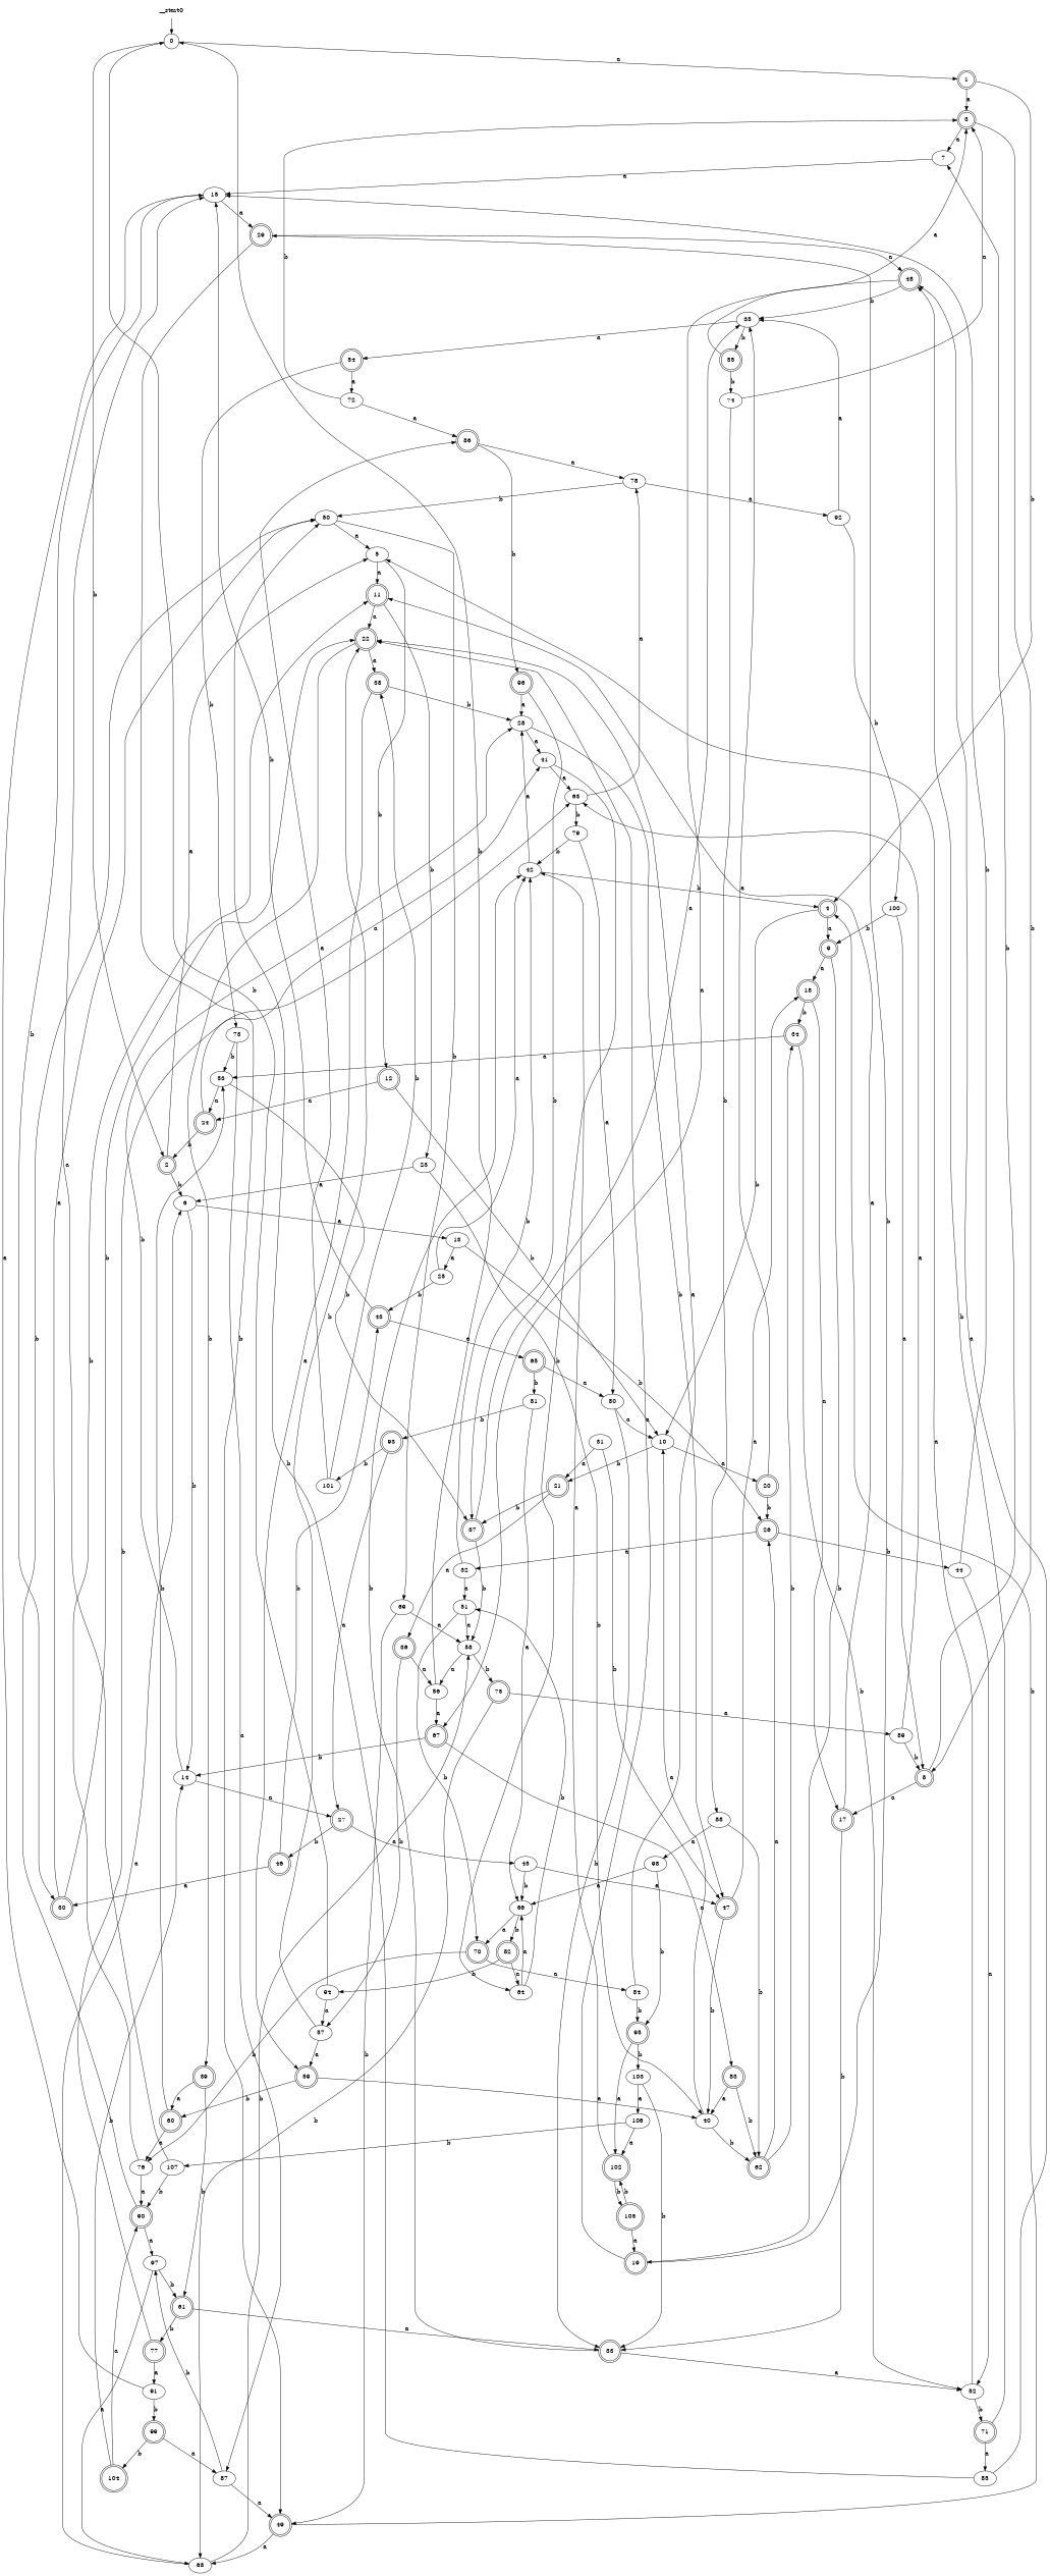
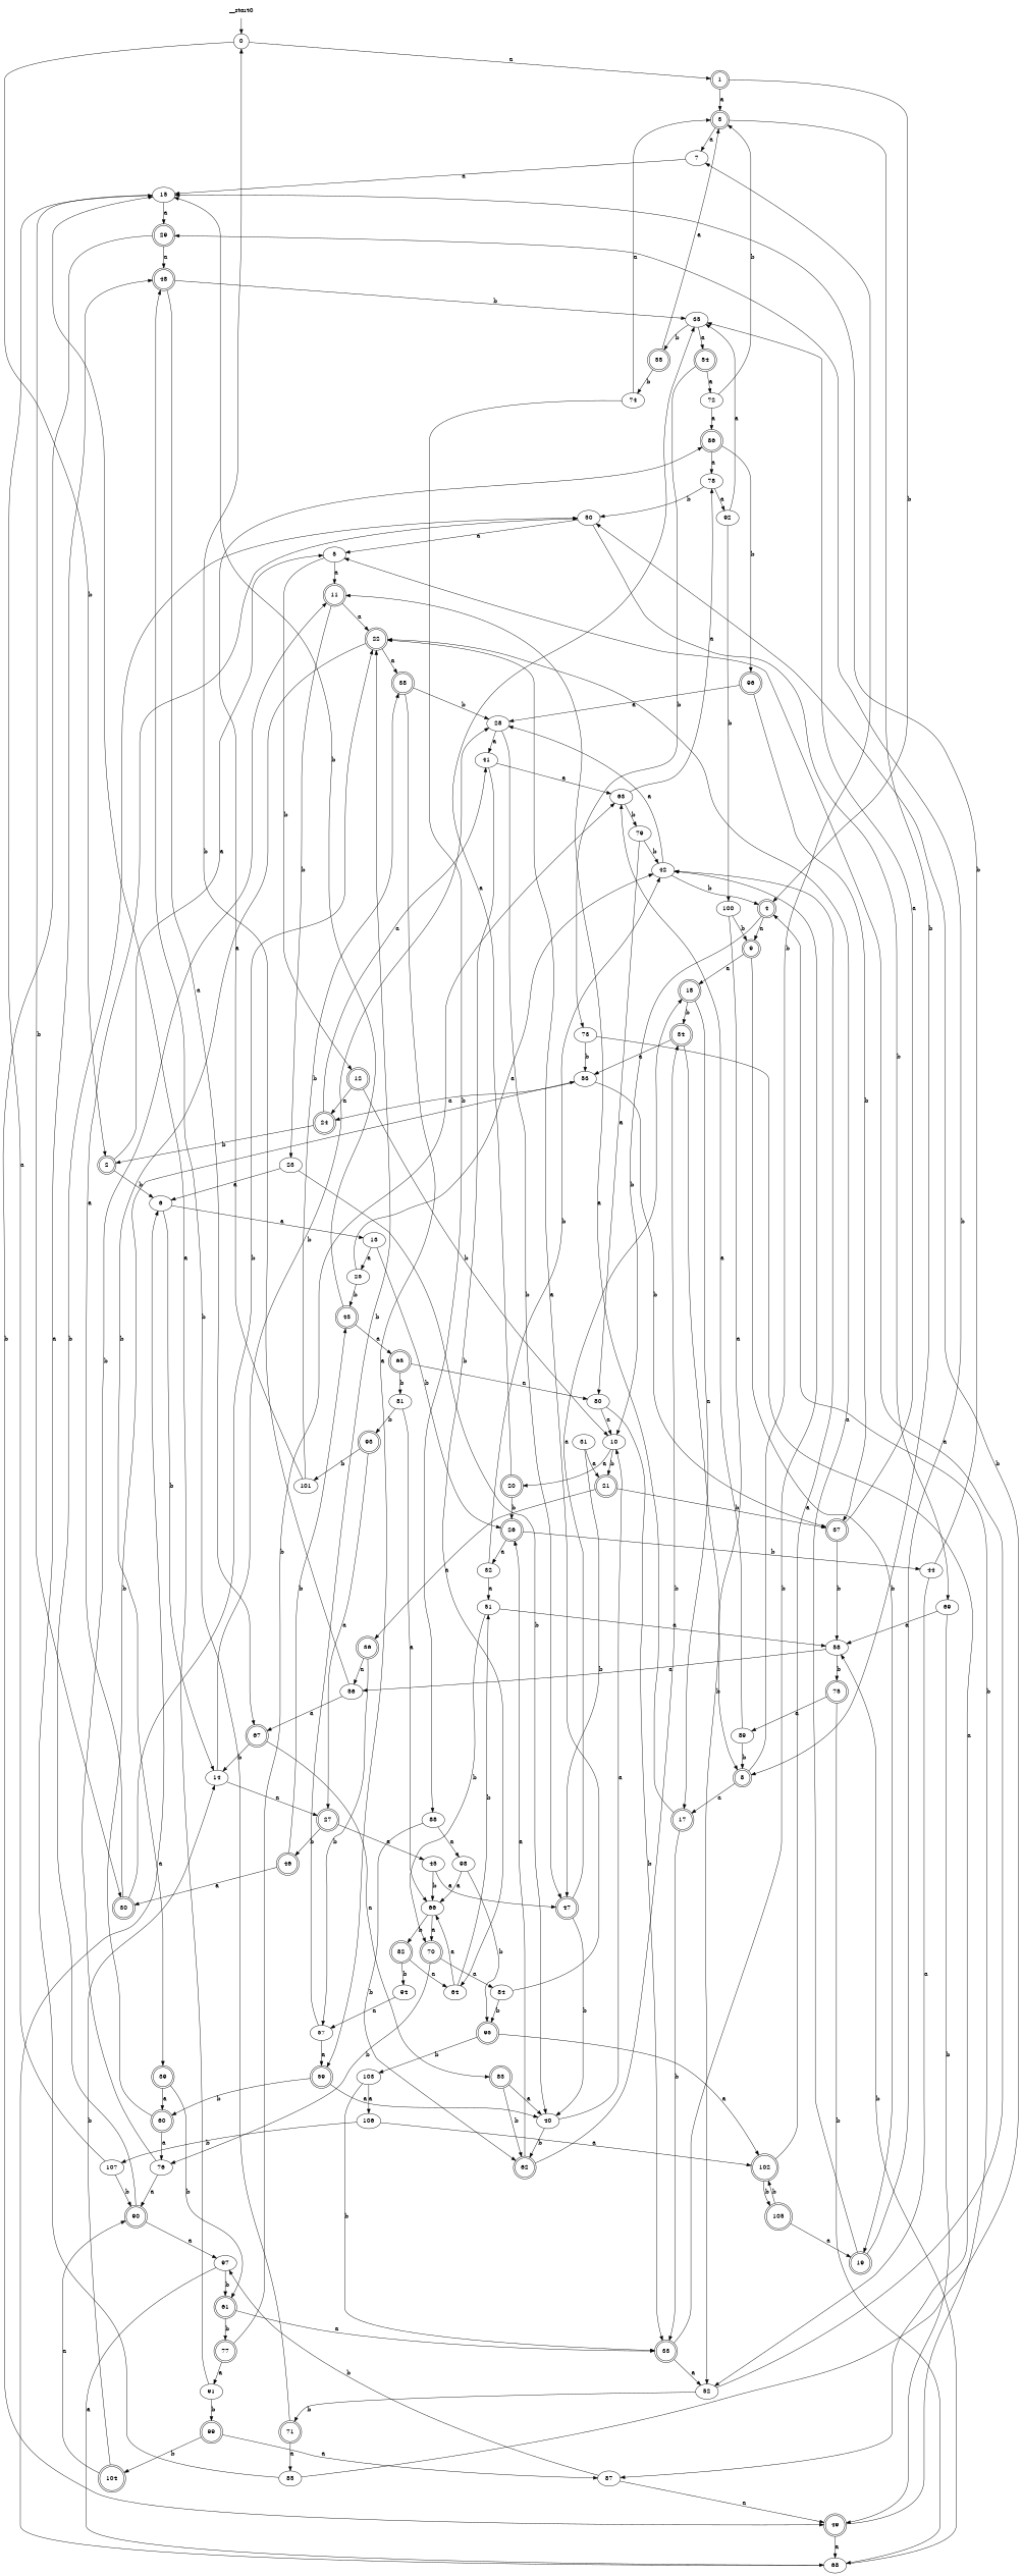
  digraph {
    node [shape=doublecircle]
    __start0 [shape=none]
    0 [shape=circle]
    1
    2
    3
    4
    5 [shape=""]
    6 [shape=""]
    7 [shape=""]
    8
    9
    10 [shape=""]
    11
    12
    13 [shape=""]
    14 [shape=""]
    15 [shape=""]
    17
    18
    19
    20
    21
    22
    23 [shape=""]
    24
    25 [shape=""]
    26
    27
    28 [shape=""]
    29
    30
    33
    34
    35 [shape=""]
    36
    37
    38
    39
    40 [shape=""]
    41 [shape=""]
    42 [shape=""]
    43
    32 [shape=""]
    44 [shape=""]
    45 [shape=""]
    46
    47
    48
    49
    50 [shape=""]
    31 [shape=""]
    51 [shape=""]
    52 [shape=""]
    53 [shape=""]
    54
    55
    56 [shape=""]
    57 [shape=""]
    58 [shape=""]
    59
    60
    61
    62
    63 [shape=""]
    64 [shape=""]
    65
    66 [shape=""]
    67
    68 [shape=""]
    69 [shape=""]
    70
    71
    72 [shape=""]
    73 [shape=""]
    74 [shape=""]
    75
    76 [shape=""]
    77
    78 [shape=""]
    79 [shape=""]
    80 [shape=""]
    81 [shape=""]
    82
    83
    84 [shape=""]
    85 [shape=""]
    86
    87 [shape=ellipse]
    88 [shape=""]
    89 [shape=""]
    90
    91 [shape=""]
    92 [shape=""]
    93
    94 [shape=""]
    95
    96
    97 [shape=""]
    98 [shape=""]
    99
    100 [shape=""]
    101 [shape=""]
    102
    103 [shape=""]
    104
    105
    106 [shape=""]
    107 [shape=""]
    __start0 -> 0
    0 -> 1 [label=a]
    0 -> 2 [label=b]
    1 -> 3 [label=a]
    1 -> 4 [label=b]
    2 -> 5 [label=a]
    2 -> 6 [label=b]
    3 -> 7 [label=a]
    3 -> 8 [label=b]
    4 -> 9 [label=a]
    4 -> 10 [label=b]
    5 -> 11 [label=a]
    5 -> 12 [label=b]
    6 -> 13 [label=a]
    6 -> 14 [label=b]
    7 -> 15 [label=a]
    8 -> 7 [label=b]
    8 -> 17 [label=a]
    9 -> 18 [label=a]
    9 -> 19 [label=b]
    10 -> 20 [label=a]
    10 -> 21 [label=b]
    11 -> 22 [label=a]
    11 -> 23 [label=b]
    12 -> 10 [label=b]
    12 -> 24 [label=a]
    13 -> 25 [label=a]
    13 -> 26 [label=b]
    14 -> 27 [label=a]
    14 -> 28 [label=b]
    15 -> 29 [label=a]
    15 -> 30 [label=b]
    17 -> 11 [label=a]
    17 -> 33 [label=b]
    18 -> 17 [label=a]
    18 -> 34 [label=b]
    19 -> 22 [label=a]
    19 -> 29 [label=b]
    20 -> 26 [label=b]
    20 -> 35 [label=a]
    21 -> 36 [label=a]
    21 -> 37 [label=b]
    22 -> 38 [label=a]
    22 -> 39 [label=b]
    23 -> 6 [label=a]
    23 -> 40 [label=b]
    24 -> 2 [label=b]
    24 -> 41 [label=a]
    25 -> 42 [label=a]
    25 -> 43 [label=b]
    26 -> 32 [label=a]
    26 -> 44 [label=b]
    27 -> 45 [label=a]
    27 -> 46 [label=b]
    28 -> 41 [label=a]
    28 -> 47 [label=b]
    29 -> 48 [label=a]
    29 -> 49 [label=b]
    30 -> 22 [label=b]
    30 -> 50 [label=a]
    33 -> 42 [label=b]
    33 -> 52 [label=a]
    34 -> 52 [label=b]
    34 -> 53 [label=a]
    35 -> 54 [label=a]
    35 -> 55 [label=b]
    36 -> 56 [label=a]
    36 -> 57 [label=b]
    37 -> 35 [label=a]
    37 -> 58 [label=b]
    38 -> 28 [label=b]
    38 -> 59 [label=a]
    39 -> 60 [label=a]
    39 -> 61 [label=b]
    40 -> 10 [label=a]
    40 -> 62 [label=b]
    41 -> 63 [label=a]
    41 -> 64 [label=b]
    42 -> 4 [label=b]
    42 -> 28 [label=a]
    43 -> 15 [label=b]
    43 -> 65 [label=a]
    32 -> 42 [label=b]
    32 -> 51 [label=a]
    44 -> 15 [label=b]
    44 -> 52 [label=a]
    45 -> 47 [label=a]
    45 -> 66 [label=b]
    46 -> 30 [label=a]
    46 -> 43 [label=b]
    47 -> 18 [label=a]
    47 -> 40 [label=b]
    48 -> 35 [label=b]
    48 -> 67 [label=a]
    49 -> 4 [label=b]
    49 -> 68 [label=a]
    50 -> 5 [label=a]
    50 -> 69 [label=b]
    31 -> 21 [label=a]
    31 -> 47 [label=b]
    51 -> 58 [label=a]
    51 -> 70 [label=b]
    52 -> 5 [label=a]
    52 -> 71 [label=b]
    53 -> 24 [label=a]
    53 -> 37 [label=b]
    54 -> 72 [label=a]
    54 -> 73 [label=b]
    55 -> 3 [label=a]
    55 -> 74 [label=b]
    56 -> 0 [label=b]
    56 -> 67 [label=a]
    57 -> 22 [label=b]
    57 -> 59 [label=a]
    58 -> 56 [label=a]
    58 -> 75 [label=b]
    59 -> 40 [label=a]
    59 -> 60 [label=b]
    60 -> 53 [label=b]
    60 -> 76 [label=a]
    61 -> 33 [label=a]
    61 -> 77 [label=b]
    62 -> 26 [label=a]
    62 -> 34 [label=b]
    63 -> 78 [label=a]
    63 -> 79 [label=b]
    64 -> 51 [label=b]
    64 -> 66 [label=a]
    65 -> 80 [label=a]
    65 -> 81 [label=b]
    66 -> 70 [label=a]
    66 -> 82 [label=b]
    67 -> 14 [label=b]
    67 -> 83 [label=a]
    68 -> 6 [label=a]
    68 -> 58 [label=b]
    69 -> 49 [label=b]
    69 -> 58 [label=a]
    70 -> 76 [label=b]
    70 -> 84 [label=a]
    71 -> 48 [label=b]
    71 -> 85 [label=a]
    72 -> 3 [label=b]
    72 -> 86 [label=a]
    73 -> 53 [label=b]
    73 -> 87 [label=a]
    74 -> 3 [label=a]
    74 -> 88 [label=b]
    75 -> 68 [label=b]
    75 -> 89 [label=a]
    76 -> 11 [label=b]
    76 -> 90 [label=a]
    77 -> 63 [label=b]
    77 -> 91 [label=a]
    78 -> 50 [label=b]
    78 -> 92 [label=a]
    79 -> 42 [label=b]
    79 -> 80 [label=a]
    80 -> 10 [label=a]
    80 -> 33 [label=b]
    81 -> 66 [label=a]
    81 -> 93 [label=b]
    82 -> 64 [label=a]
    82 -> 94 [label=b]
    83 -> 40 [label=a]
    83 -> 62 [label=b]
    84 -> 22 [label=a]
    84 -> 95 [label=b]
    85 -> 48 [label=a]
    85 -> 50 [label=b]
    86 -> 78 [label=a]
    86 -> 96 [label=b]
    87 -> 49 [label=a]
    87 -> 97 [label=b]
    88 -> 62 [label=b]
    88 -> 98 [label=a]
    89 -> 8 [label=b]
    89 -> 63 [label=a]
    90 -> 50 [label=b]
    90 -> 97 [label=a]
    91 -> 15 [label=a]
    91 -> 99 [label=b]
    92 -> 35 [label=a]
    92 -> 100 [label=b]
    93 -> 27 [label=a]
    93 -> 101 [label=b]
-   94 -> 0 [label=b]
    94 -> 57 [label=a]
    95 -> 102 [label=a]
    95 -> 103 [label=b]
    96 -> 28 [label=a]
    96 -> 37 [label=b]
    97 -> 61 [label=b]
    97 -> 68 [label=a]
    98 -> 66 [label=a]
    98 -> 95 [label=b]
    99 -> 87 [label=a]
    99 -> 104 [label=b]
    100 -> 8 [label=a]
    100 -> 9 [label=b]
    101 -> 38 [label=b]
    101 -> 86 [label=a]
    102 -> 42 [label=a]
    102 -> 105 [label=b]
    103 -> 33 [label=b]
    103 -> 106 [label=a]
    104 -> 14 [label=b]
    104 -> 90 [label=a]
    105 -> 19 [label=a]
    105 -> 102 [label=b]
    106 -> 102 [label=a]
    106 -> 107 [label=b]
    107 -> 15 [label=a]
    107 -> 90 [label=b]
  }
